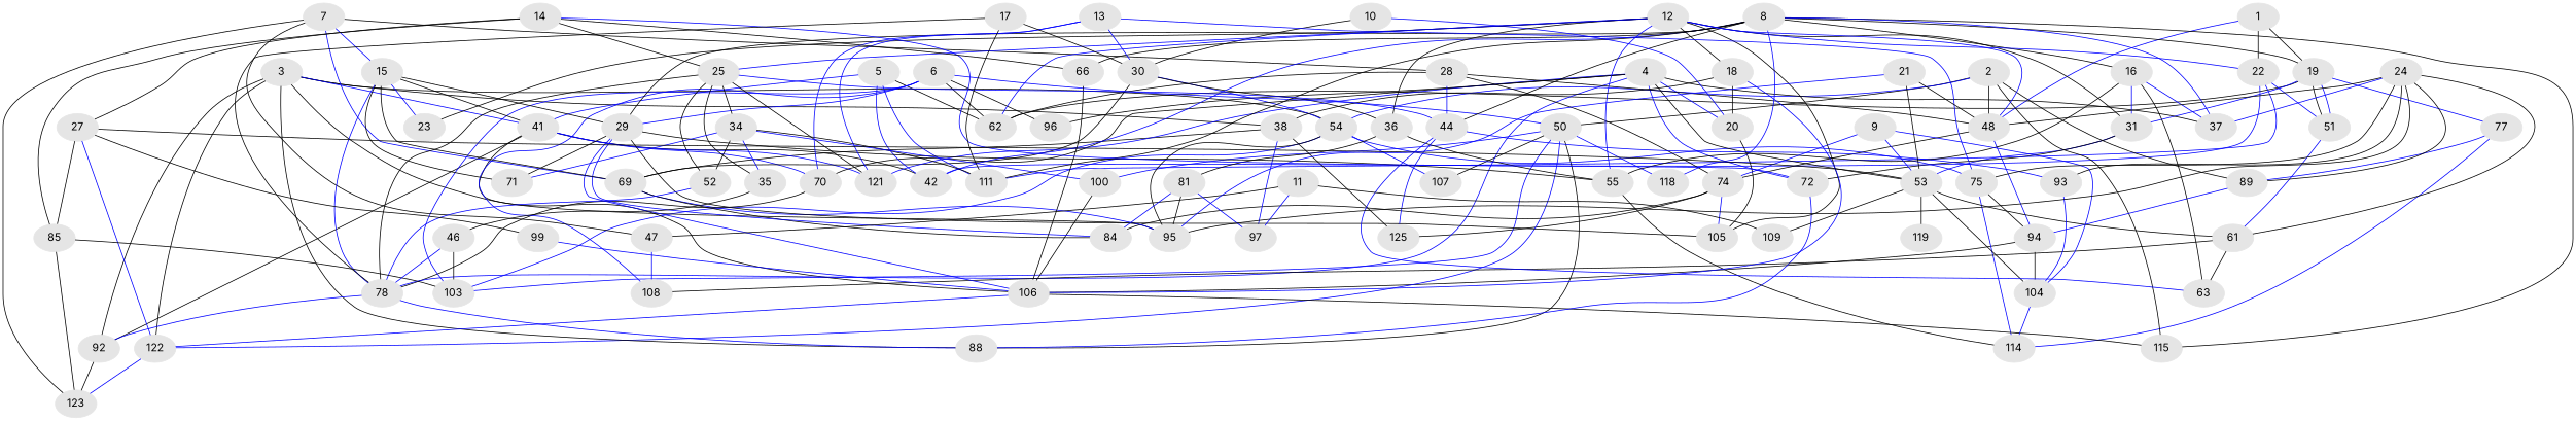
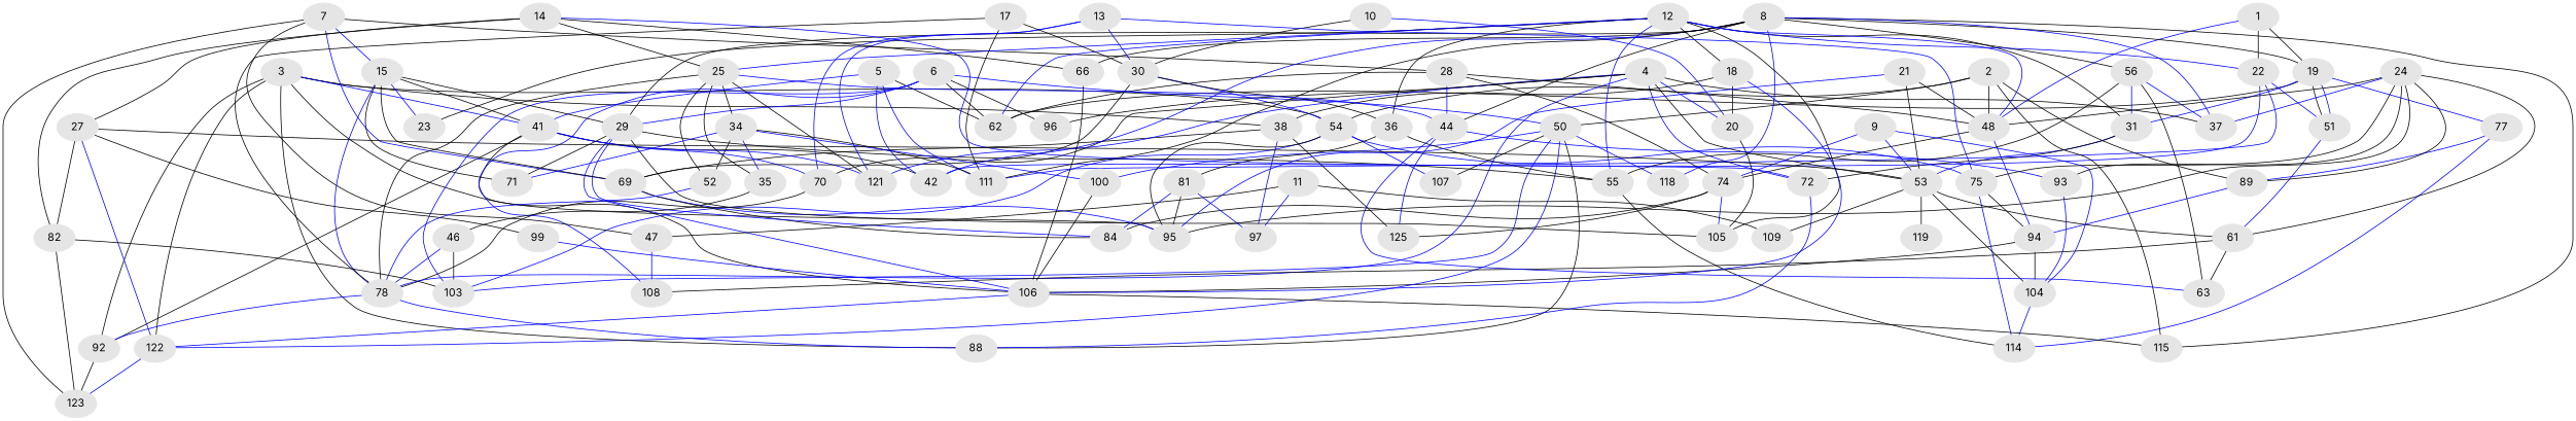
  graph {
    fontname=Inter
    node [color=gray90 fontname=Inter style=filled]
    edge [color=black fontname=Inter]
    19 [super="+102"]
    62 [super="+68"]
    31 [super="+32"]
    51
    77 [super="+82"]
    1
    22 [super="+26"]
    48 [super="+64"]
    42 [super="+80"]
    111
    74 [super="+76"]
    94
    2
    50 [super="+87"]
    54 [super="+79"]
    89
    115
    88
    122
    103
    118
    100
    107
    75
    95 [super="+126"]
    3 [super="+43"]
    38
    41 [super="+57"]
    92 [super="+110"]
    106 [super="+117"]
    30 [super="+33"]
    69 [super="+90"]
    36 [super="+65"]
    97
    125
    70 [super="+91"]
    121
    123
    4 [super="+67"]
    20
    37
    53 [super="+86"]
    72
    78 [super="+116"]
    96
    105
    104
    109
    61 [super="+113"]
    119
    5
    6 [super="+40"]
    29 [super="+49"]
    108
    55 [super="+101"]
    71
    84
    7 [super="+120"]
    15 [super="+83"]
    28
    47
    23
    44 [super="+45"]
    8 [super="+73"]
-   16 [super="+60"]
+   16 [super="+60" label=56]
    66
    63
    93
    9 [super="+39"]
    114
    10
    11
    12 [super="+98"]
    18
    25 [super="+59"]
    34 [super="+58"]
    35
    52
    81
    13 [super="+56"]
    14
    27 [super="+124"]
-   85
+   85 [label=82]
    99
    17
    21
    24 [super="+112"]
    46
    19 -- 62
    19 -- 31 [color=blue]
    19 -- 51
    19 -- 51 [color=blue]
    19 -- 77 [color=blue]
    31 -- 53 [color=blue]
    31 -- 72
    51 -- 61 [color=blue]
    77 -- 89 [color=blue]
    77 -- 114 [color=blue]
    1 -- 19
    1 -- 22
    1 -- 48 [color=blue]
    22 -- 51 [color=blue]
    22 -- 42 [color=blue]
    22 -- 111 [color=blue]
    48 -- 74
    48 -- 94 [color=blue]
    74 -- 125
    74 -- 105 [color=blue]
    74 -- 84
    94 -- 106
    94 -- 104
    2 -- 48
    2 -- 50
-   2 -- 54 [color=blue]
+   2 -- 54
    2 -- 89
    2 -- 115
    50 -- 88
    50 -- 122 [color=blue]
    50 -- 103 [color=blue]
    50 -- 118 [color=blue]
    50 -- 100 [color=blue]
    50 -- 107
    54 -- 103 [color=blue]
    54 -- 107 [color=blue]
    54 -- 75 [color=blue]
    54 -- 95
    89 -- 94 [color=blue]
    122 -- 123 [color=blue]
    100 -- 106
    75 -- 94
    75 -- 114 [color=blue]
    3 -- 54
    3 -- 88
    3 -- 122
    3 -- 38
    3 -- 41 [color=blue]
    3 -- 92
    3 -- 106
    38 -- 69
    38 -- 97 [color=blue]
    38 -- 125
    41 -- 42
    41 -- 95
    41 -- 92
    41 -- 70 [color=blue]
    41 -- 121 [color=blue]
    92 -- 123
    106 -- 115
    106 -- 122 [color=blue]
    30 -- 54 [color=blue]
    30 -- 69
    30 -- 36
    69 -- 95 [color=blue]
    69 -- 84
    36 -- 55
    36 -- 81
    70 -- 78
    4 -- 70
    4 -- 121 [color=blue]
    4 -- 20 [color=blue]
    4 -- 37
    4 -- 53
    4 -- 72 [color=blue]
    4 -- 78 [color=blue]
    4 -- 96
    20 -- 105
    53 -- 104
    53 -- 109
    53 -- 61
    53 -- 119 [weight=2]
    72 -- 88 [color=blue]
    78 -- 88 [color=blue]
    78 -- 92 [color=blue]
    104 -- 114 [color=blue]
    61 -- 108
    61 -- 63
    5 -- 62
    5 -- 42 [color=blue]
    5 -- 111 [color=blue]
    5 -- 41 [color=blue]
    6 -- 62
    6 -- 50 [color=blue]
    6 -- 103 [color=blue]
    6 -- 96
    6 -- 29 [color=blue]
    6 -- 108 [color=blue]
    29 -- 106 [color=blue]
    29 -- 105
    29 -- 55
    29 -- 71
    29 -- 84 [color=blue]
    55 -- 114
    7 -- 69 [color=blue]
    7 -- 123
    7 -- 15 [color=blue]
    7 -- 28
    7 -- 47
    15 -- 41
    15 -- 69
    15 -- 78 [color=blue]
    15 -- 29
    15 -- 71
    15 -- 23 [color=blue]
    28 -- 62
    28 -- 48
    28 -- 74
    28 -- 44 [color=blue]
    47 -- 108 [color=blue]
    44 -- 125 [color=blue]
    44 -- 63 [color=blue]
    44 -- 93 [color=blue]
    8 -- 19
    8 -- 42 [color=blue]
    8 -- 111
    8 -- 115
    8 -- 118 [color=blue]
    8 -- 37 [color=blue]
    8 -- 29
    8 -- 44
    8 -- 16
    8 -- 66
    16 -- 31 [color=blue]
    16 -- 37 [color=blue]
    16 -- 55
    16 -- 63
    66 -- 106
    93 -- 104 [color=blue]
    9 -- 74 [color=blue]
    9 -- 53 [color=blue]
    9 -- 104 [color=blue]
    10 -- 30
    10 -- 20 [color=blue]
    11 -- 97 [color=blue]
    11 -- 109
    11 -- 47
    12 -- 62 [color=blue]
    12 -- 31
    12 -- 22 [color=blue]
    12 -- 48 [color=blue]
    12 -- 36
    12 -- 105
    12 -- 55 [color=blue]
    12 -- 23
    12 -- 18
    12 -- 25 [color=blue]
    18 -- 38
    18 -- 106 [color=blue]
    18 -- 20
    25 -- 121
    25 -- 78
    25 -- 44 [color=blue]
    25 -- 34
    25 -- 35
    25 -- 52
    34 -- 111
    34 -- 100 [color=blue]
    34 -- 71 [color=blue]
    34 -- 35 [color=blue]
    34 -- 52
    35 -- 46
    52 -- 78 [color=blue]
    81 -- 95
    81 -- 97 [color=blue]
    81 -- 84 [color=blue]
    13 -- 75 [color=blue]
    13 -- 30 [color=blue]
    13 -- 70 [color=blue]
    13 -- 121 [color=blue]
    14 -- 72 [color=blue]
    14 -- 66
    14 -- 25
    14 -- 27 [weight=2]
    14 -- 85
    27 -- 122 [color=blue]
    27 -- 53
    27 -- 85
    27 -- 99
    85 -- 103
    85 -- 123
    99 -- 106 [color=blue]
    17 -- 111
    17 -- 30
    17 -- 78
    21 -- 48
    21 -- 95 [color=blue]
    21 -- 53
    24 -- 48
    24 -- 89
    24 -- 75
    24 -- 95
    24 -- 37 [color=blue]
    24 -- 61
    24 -- 93
    46 -- 103
    46 -- 78 [color=blue]
  }
